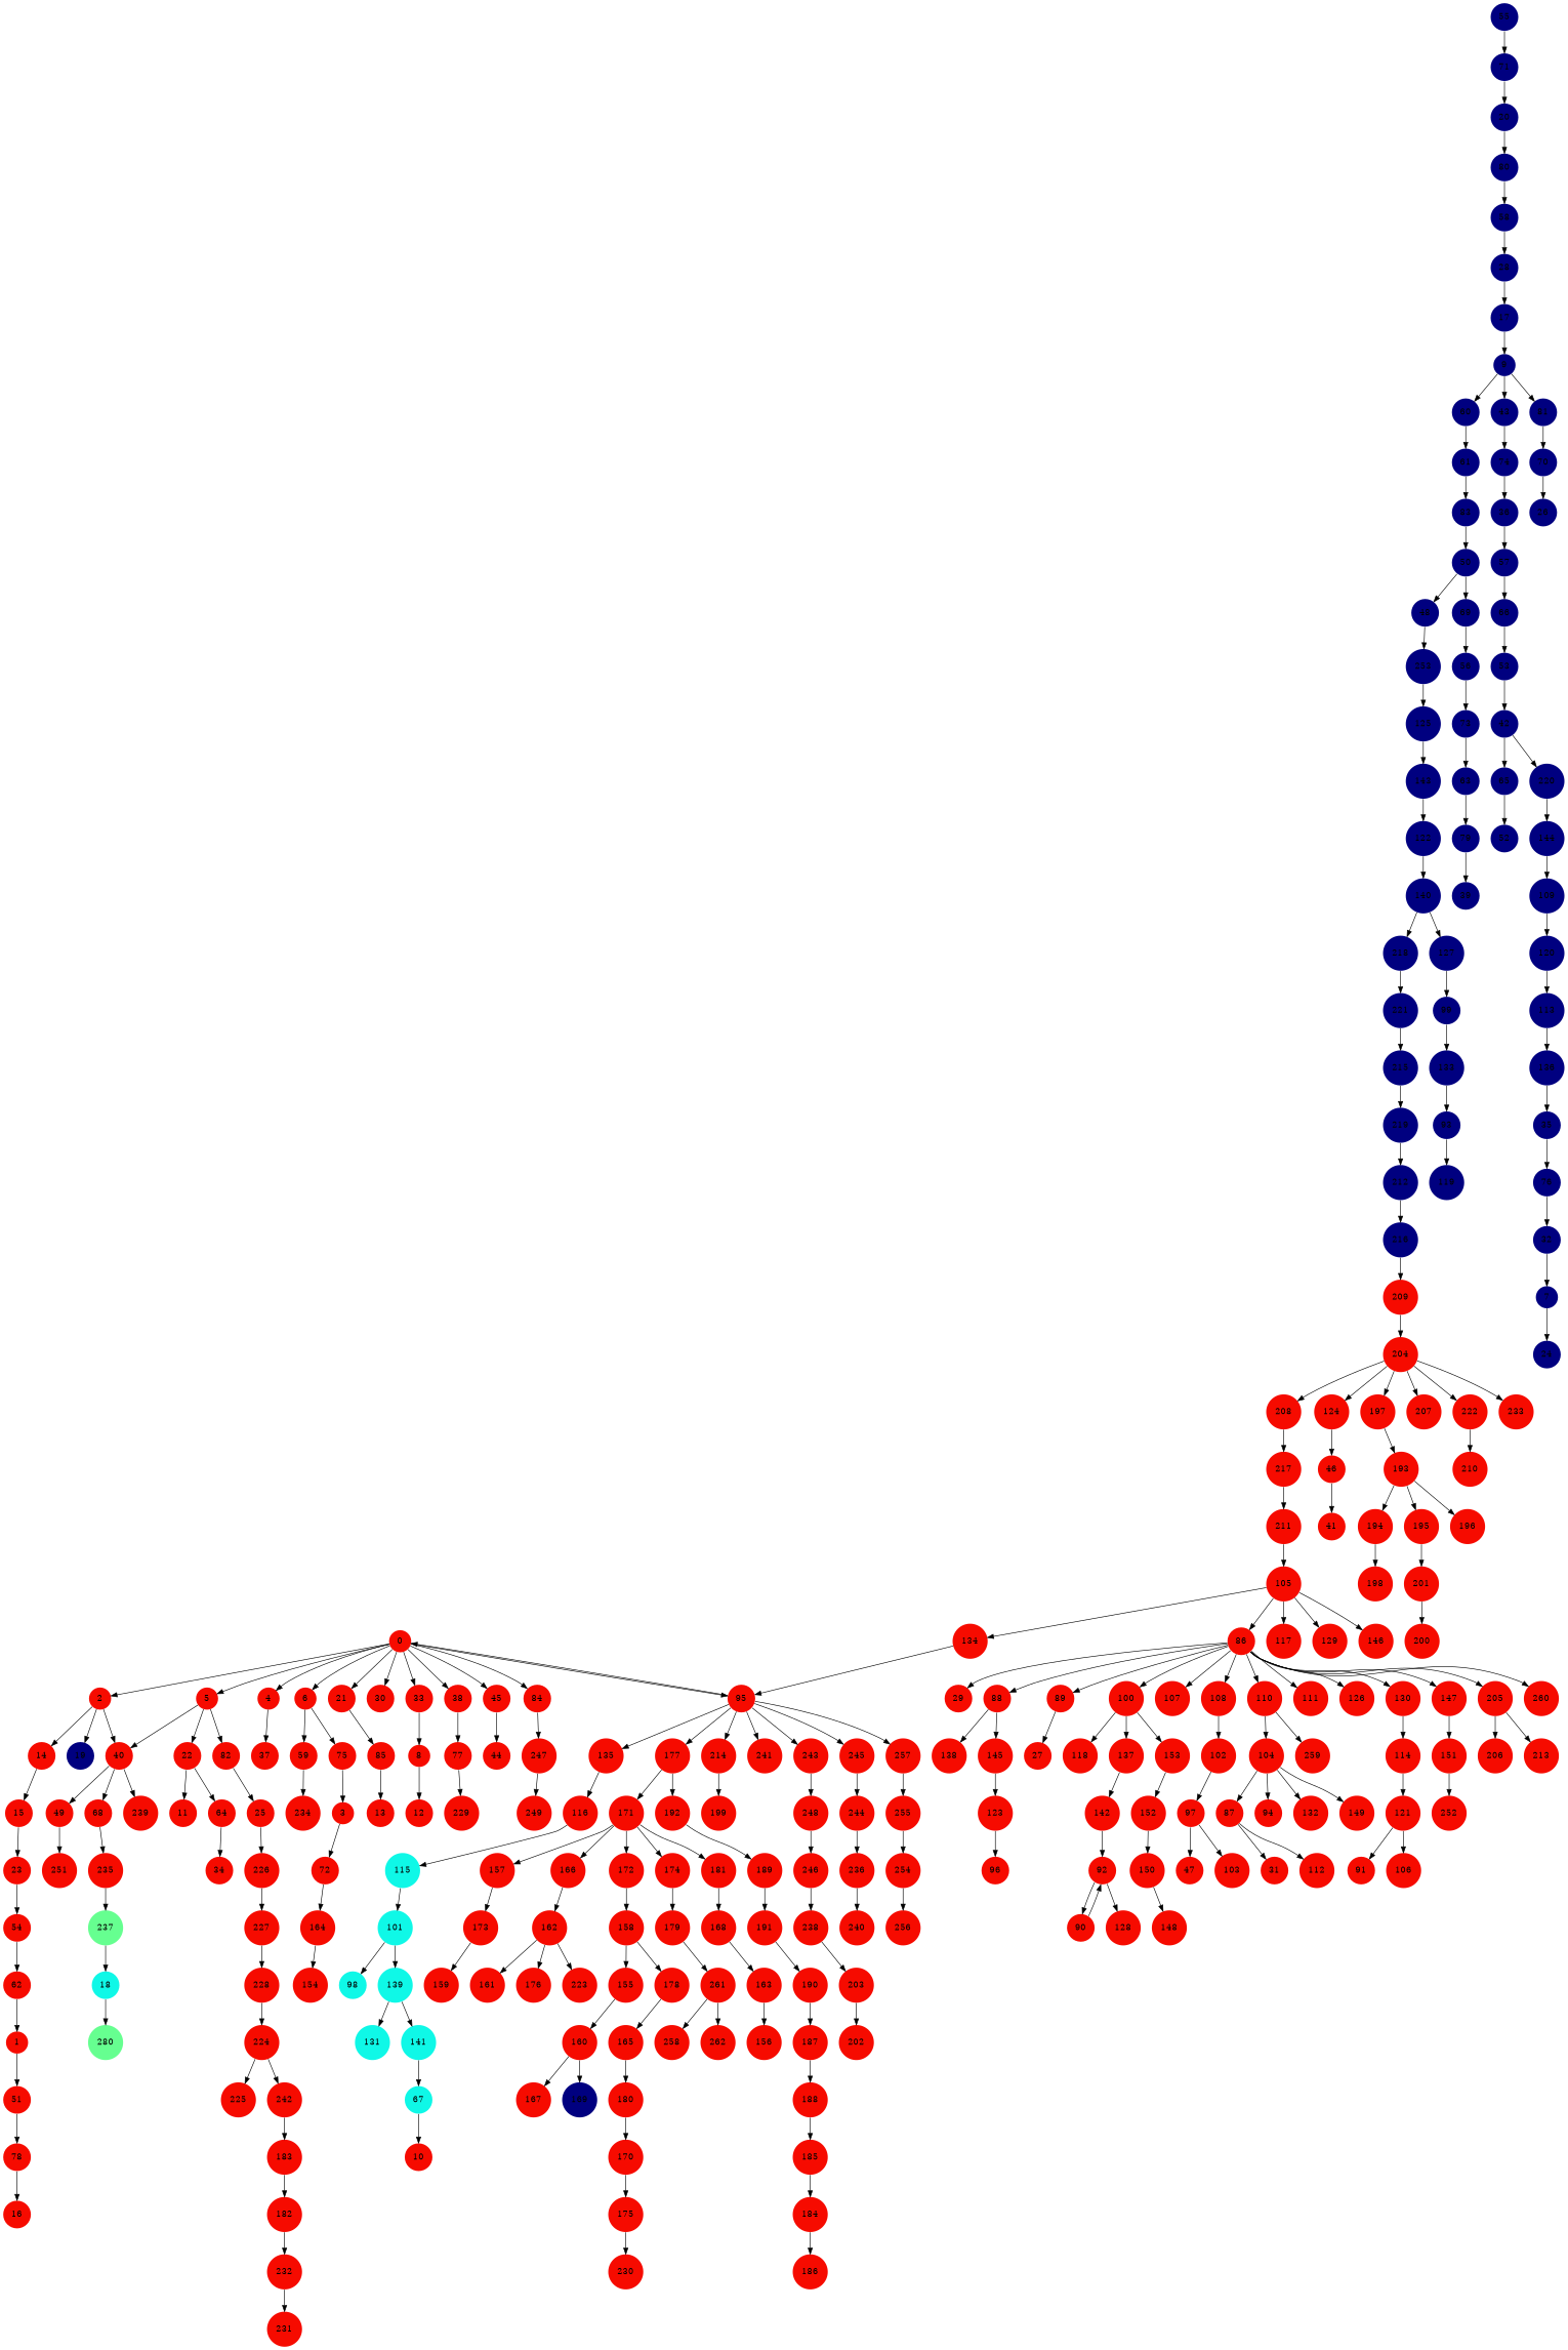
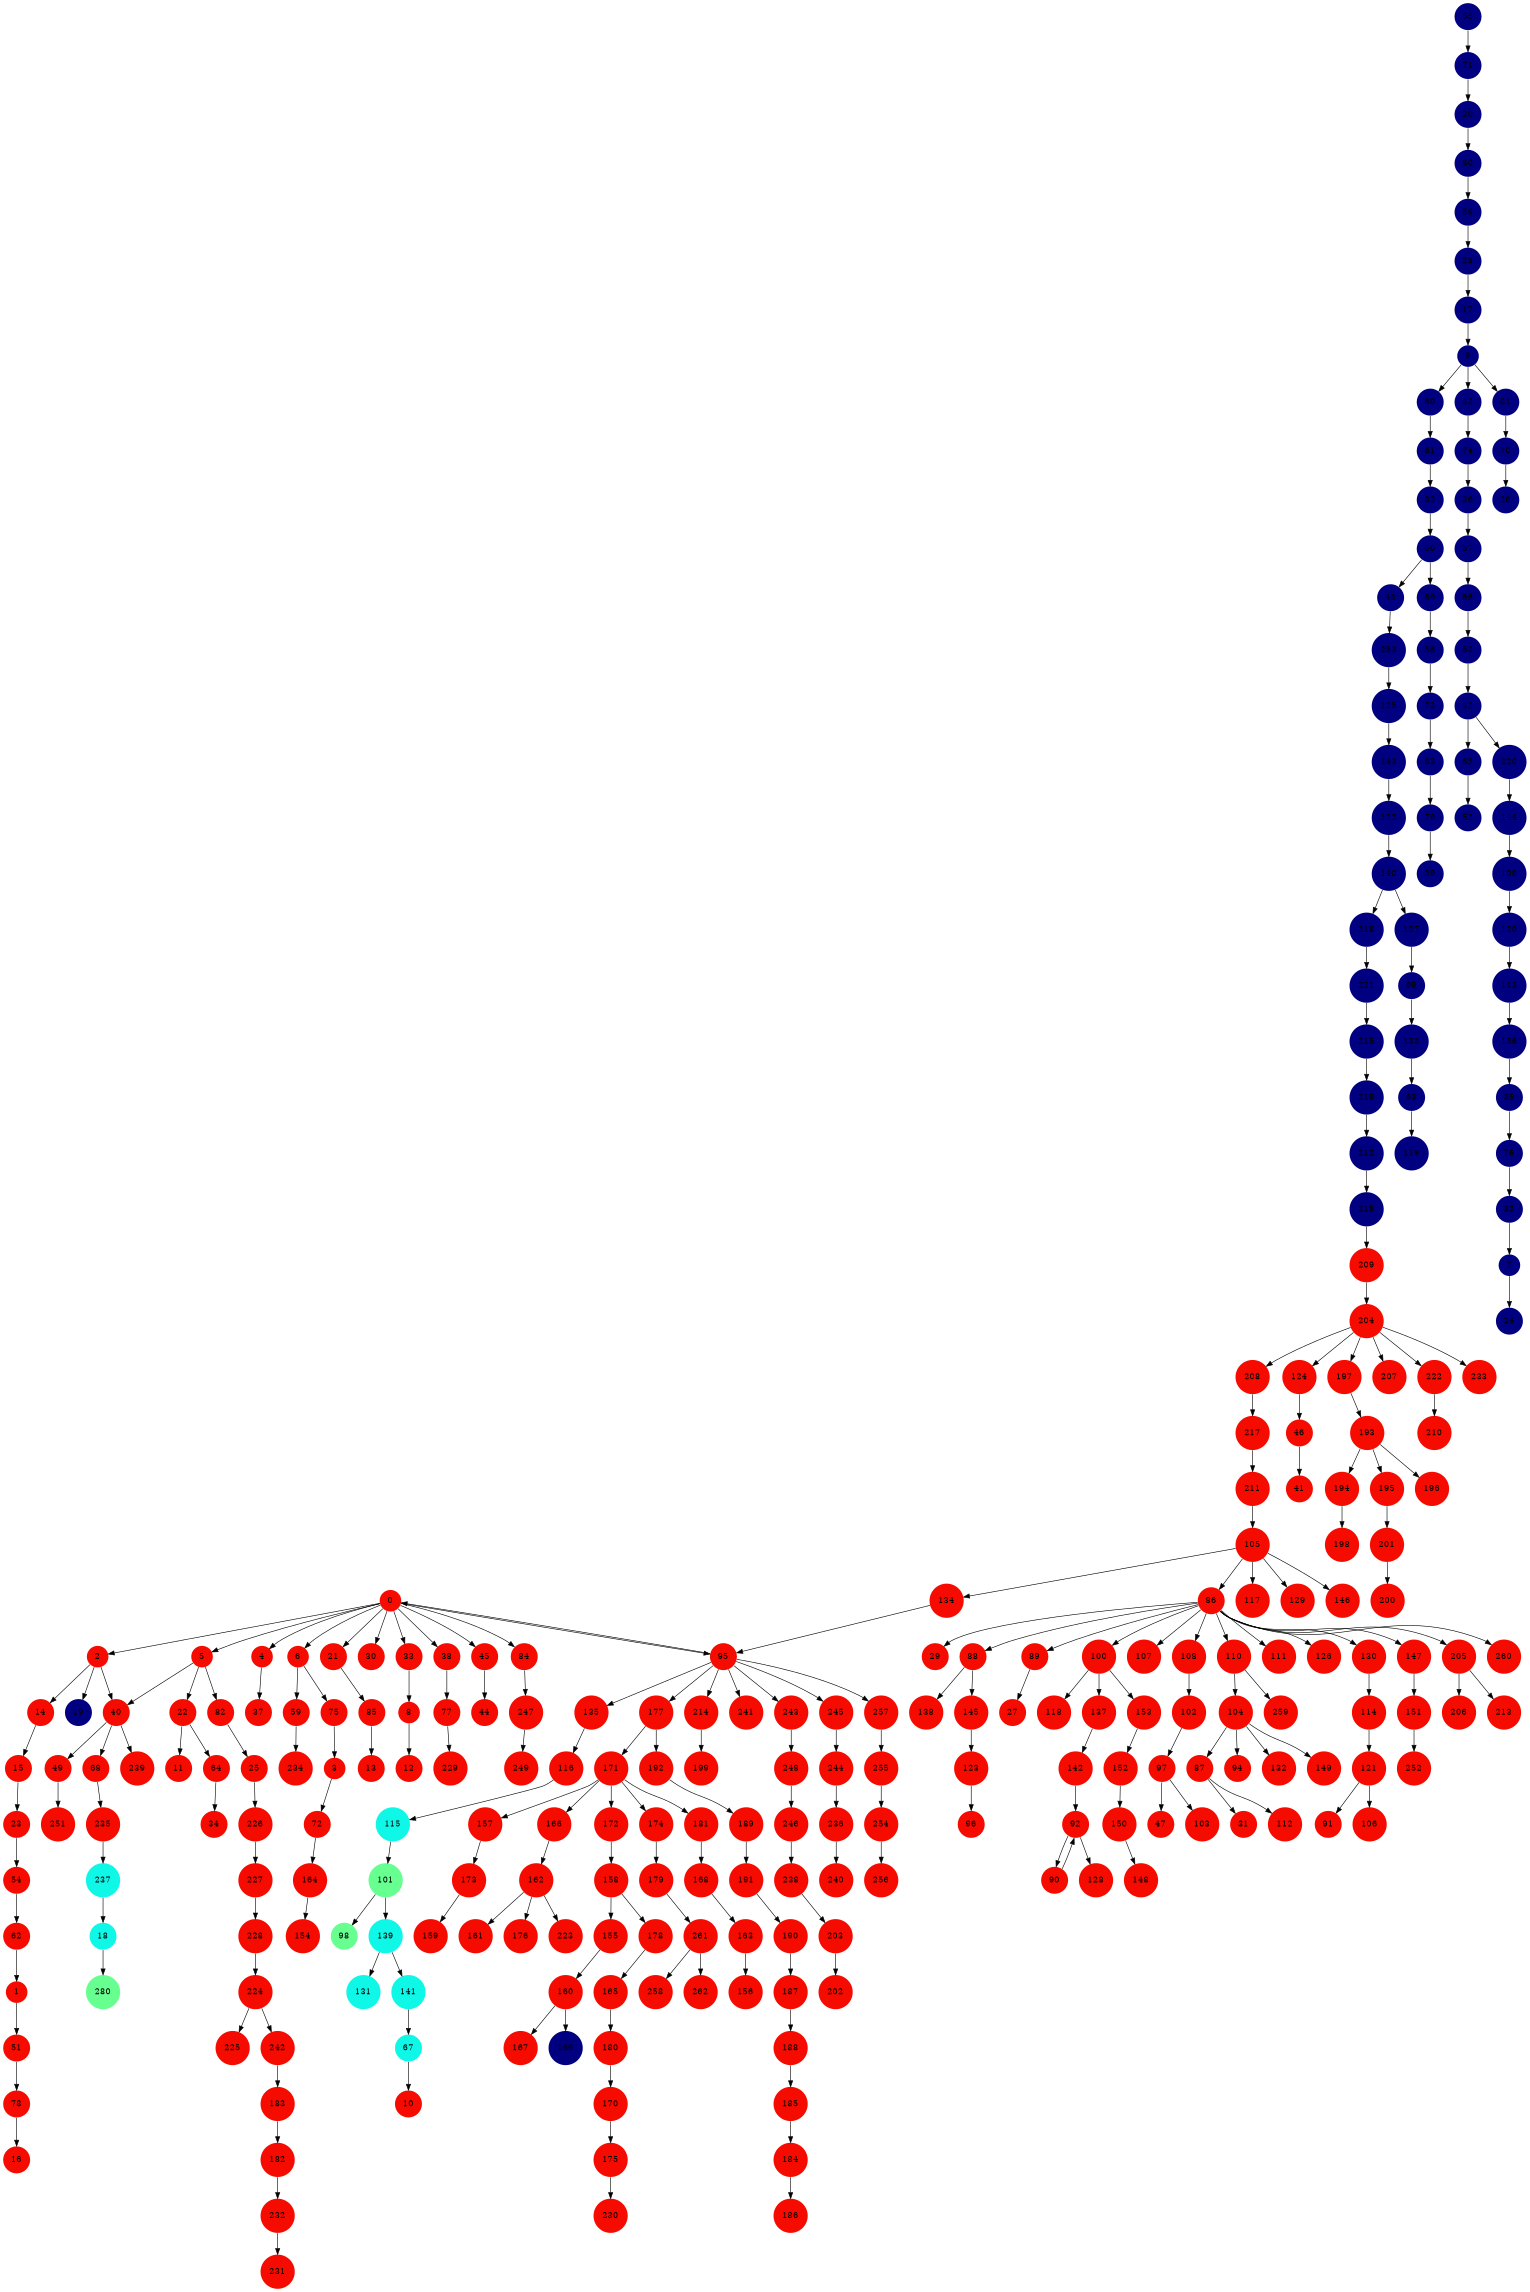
  digraph {
    node [fillcolor="#f60b00" penwidth=0 shape=circle style=filled]
    0
    2
    4
    5
    6
    21
    30
    33
    38
    45
    84
    95
    14
    19 [fillcolor="#000080"]
    40
    37
    22
    82
    59
    75
    85
    8
    77
    44
    247
    135
    177
    214
    241
    243
    245
    257
    1
    51
    78
    15
    49
    68
    239
    3
    72
    164
    11
    64
    25
    234
    7 [fillcolor="#000080"]
    24 [fillcolor="#000080"]
    12
    9 [fillcolor="#000080"]
    43 [fillcolor="#000080"]
    60 [fillcolor="#000080"]
    81 [fillcolor="#000080"]
    74 [fillcolor="#000080"]
    61 [fillcolor="#000080"]
    70 [fillcolor="#000080"]
    23
    54
    17 [fillcolor="#000080"]
    18 [fillcolor="#0ff8e7"]
    n61 [fillcolor="#66ff90" label=280]
    20 [fillcolor="#000080"]
    80 [fillcolor="#000080"]
    58 [fillcolor="#000080"]
    13
    34
    62
    226
    227
    26 [fillcolor="#000080"]
    28 [fillcolor="#000080"]
    32 [fillcolor="#000080"]
    35 [fillcolor="#000080"]
    76 [fillcolor="#000080"]
    36 [fillcolor="#000080"]
    57 [fillcolor="#000080"]
    66 [fillcolor="#000080"]
    229
    39 [fillcolor="#000080"]
    251
    235
    42 [fillcolor="#000080"]
    65 [fillcolor="#000080"]
    220 [fillcolor="#000080"]
    52 [fillcolor="#000080"]
    144 [fillcolor="#000080"]
    46
    41
    48 [fillcolor="#000080"]
    253 [fillcolor="#000080"]
    125 [fillcolor="#000080"]
    50 [fillcolor="#000080"]
    69 [fillcolor="#000080"]
    56 [fillcolor="#000080"]
    16
    53 [fillcolor="#000080"]
    55 [fillcolor="#000080"]
    71 [fillcolor="#000080"]
    73 [fillcolor="#000080"]
    63 [fillcolor="#000080"]
    83 [fillcolor="#000080"]
    79 [fillcolor="#000080"]
    67 [fillcolor="#0ff8e7"]
    10
-   237 [fillcolor="#66ff90"]
+   237 [fillcolor="#0ff8e7"]
    154
    249
    86
    29
    88
    89
    100
    107
    108
    110
    111
    126
    130
    147
    205
    260
    138
    145
    27
    118
    137
    153
    102
    104
    259
    114
    151
    206
    213
    87
    31
    112
    123
    90
    92
    128
    93 [fillcolor="#000080"]
    119 [fillcolor="#000080"]
    116
    171
    192
    199
    248
    244
    255
    97
    47
    103
-   98 [fillcolor="#0ff8e7"]
+   98 [fillcolor="#66ff90"]
    131 [fillcolor="#0ff8e7"]
    99 [fillcolor="#000080"]
    133 [fillcolor="#000080"]
    142
    152
-   101 [fillcolor="#0ff8e7"]
+   101 [fillcolor="#66ff90"]
    139 [fillcolor="#0ff8e7"]
    141 [fillcolor="#0ff8e7"]
    94
    132
    149
    105
    117
    129
    134
    146
    109 [fillcolor="#000080"]
    120 [fillcolor="#000080"]
    113 [fillcolor="#000080"]
    136 [fillcolor="#000080"]
    121
    91
    106
    115 [fillcolor="#0ff8e7"]
    122 [fillcolor="#000080"]
    140 [fillcolor="#000080"]
    127 [fillcolor="#000080"]
    218 [fillcolor="#000080"]
    96
    124
    143 [fillcolor="#000080"]
    221 [fillcolor="#000080"]
    252
    150
    148
    155
    160
    167
    169 [fillcolor="#000080"]
    157
    173
    159
    158
    178
    165
    162
    161
    176
    223
    163
    156
    180
    170
    166
    168
    175
    230
    172
    174
    181
    179
    261
    189
    258
    262
    182
    232
    231
    183
    184
    186
    185
    187
    188
    191
    190
    193
    194
    195
    196
    198
    201
    200
    197
    203
    202
    204
    207
    208
    222
    233
    217
    210
    211
    209
    212 [fillcolor="#000080"]
    216 [fillcolor="#000080"]
    215 [fillcolor="#000080"]
    219 [fillcolor="#000080"]
    224
    225
    242
    228
    236
    240
    238
    246
    254
    256
    0 -> 2
    0 -> 4
    0 -> 5
    0 -> 6
    0 -> 21
    0 -> 30
    0 -> 33
    0 -> 38
    0 -> 45
    0 -> 84
    0 -> 95
    2 -> 14
    2 -> 19
    2 -> 40
    4 -> 37
    5 -> 40
    5 -> 22
    5 -> 82
    6 -> 59
    6 -> 75
    21 -> 85
    33 -> 8
    38 -> 77
    45 -> 44
    84 -> 247
    95 -> 0
    95 -> 135
    95 -> 177
    95 -> 214
    95 -> 241
    95 -> 243
    95 -> 245
    95 -> 257
    14 -> 15
    40 -> 49
    40 -> 68
    40 -> 239
    22 -> 11
    22 -> 64
    82 -> 25
    59 -> 234
    75 -> 3
    85 -> 13
    8 -> 12
    77 -> 229
    247 -> 249
    135 -> 116
    177 -> 171
    177 -> 192
    214 -> 199
    243 -> 248
    245 -> 244
    257 -> 255
    1 -> 51
    51 -> 78
    78 -> 16
    15 -> 23
    49 -> 251
    68 -> 235
    3 -> 72
    72 -> 164
    164 -> 154
    64 -> 34
    25 -> 226
    7 -> 24
    9 -> 43
    9 -> 60
    9 -> 81
    43 -> 74
    60 -> 61
    81 -> 70
    74 -> 36
    61 -> 83
    70 -> 26
    23 -> 54
    54 -> 62
    17 -> 9
    18 -> n61
    20 -> 80
    80 -> 58
    58 -> 28
    62 -> 1
    226 -> 227
    227 -> 228
    28 -> 17
    32 -> 7
    35 -> 76
    76 -> 32
    36 -> 57
    57 -> 66
    66 -> 53
    235 -> 237
    42 -> 65
    42 -> 220
    65 -> 52
    220 -> 144
    144 -> 109
    46 -> 41
    48 -> 253
    253 -> 125
    125 -> 143
    50 -> 48
    50 -> 69
    69 -> 56
    56 -> 73
    53 -> 42
    55 -> 71
    71 -> 20
    73 -> 63
    63 -> 79
    83 -> 50
    79 -> 39
    67 -> 10
    237 -> 18
    86 -> 29
    86 -> 88
    86 -> 89
    86 -> 100
    86 -> 107
    86 -> 108
    86 -> 110
    86 -> 111
    86 -> 126
    86 -> 130
    86 -> 147
    86 -> 205
    86 -> 260
    88 -> 138
    88 -> 145
    89 -> 27
    100 -> 118
    100 -> 137
    100 -> 153
    108 -> 102
    110 -> 104
    110 -> 259
    130 -> 114
    147 -> 151
    205 -> 206
    205 -> 213
    145 -> 123
    137 -> 142
    153 -> 152
    102 -> 97
    104 -> 87
    104 -> 94
    104 -> 132
    104 -> 149
    114 -> 121
    151 -> 252
    87 -> 31
    87 -> 112
    123 -> 96
    90 -> 92
    92 -> 90
    92 -> 128
    93 -> 119
    116 -> 115
    171 -> 157
    171 -> 166
    171 -> 172
    171 -> 174
    171 -> 181
    192 -> 189
    248 -> 246
    244 -> 236
    255 -> 254
    97 -> 47
    97 -> 103
    99 -> 133
    133 -> 93
    142 -> 92
    152 -> 150
    101 -> 98
    101 -> 139
    139 -> 131
    139 -> 141
    141 -> 67
    105 -> 86
    105 -> 117
    105 -> 129
    105 -> 134
    105 -> 146
    134 -> 95
    109 -> 120
    120 -> 113
    113 -> 136
    136 -> 35
    121 -> 91
    121 -> 106
    115 -> 101
    122 -> 140
    140 -> 127
    140 -> 218
    127 -> 99
    218 -> 221
    124 -> 46
    143 -> 122
    221 -> 215
    150 -> 148
    155 -> 160
    160 -> 167
    160 -> 169
    157 -> 173
    173 -> 159
    158 -> 155
    158 -> 178
    178 -> 165
    165 -> 180
    162 -> 161
    162 -> 176
    162 -> 223
    163 -> 156
    180 -> 170
    170 -> 175
    166 -> 162
    168 -> 163
    175 -> 230
    172 -> 158
    174 -> 179
    181 -> 168
    179 -> 261
    261 -> 258
    261 -> 262
    189 -> 191
    182 -> 232
    232 -> 231
    183 -> 182
    184 -> 186
    185 -> 184
    187 -> 188
    188 -> 185
    191 -> 190
    190 -> 187
    193 -> 194
    193 -> 195
    193 -> 196
    194 -> 198
    195 -> 201
    201 -> 200
    197 -> 193
    203 -> 202
    204 -> 124
    204 -> 197
    204 -> 207
    204 -> 208
    204 -> 222
    204 -> 233
    208 -> 217
    222 -> 210
    217 -> 211
    211 -> 105
    209 -> 204
    212 -> 216
    216 -> 209
    215 -> 219
    219 -> 212
    224 -> 225
    224 -> 242
    242 -> 183
    228 -> 224
    236 -> 240
    238 -> 203
    246 -> 238
    254 -> 256
  }
